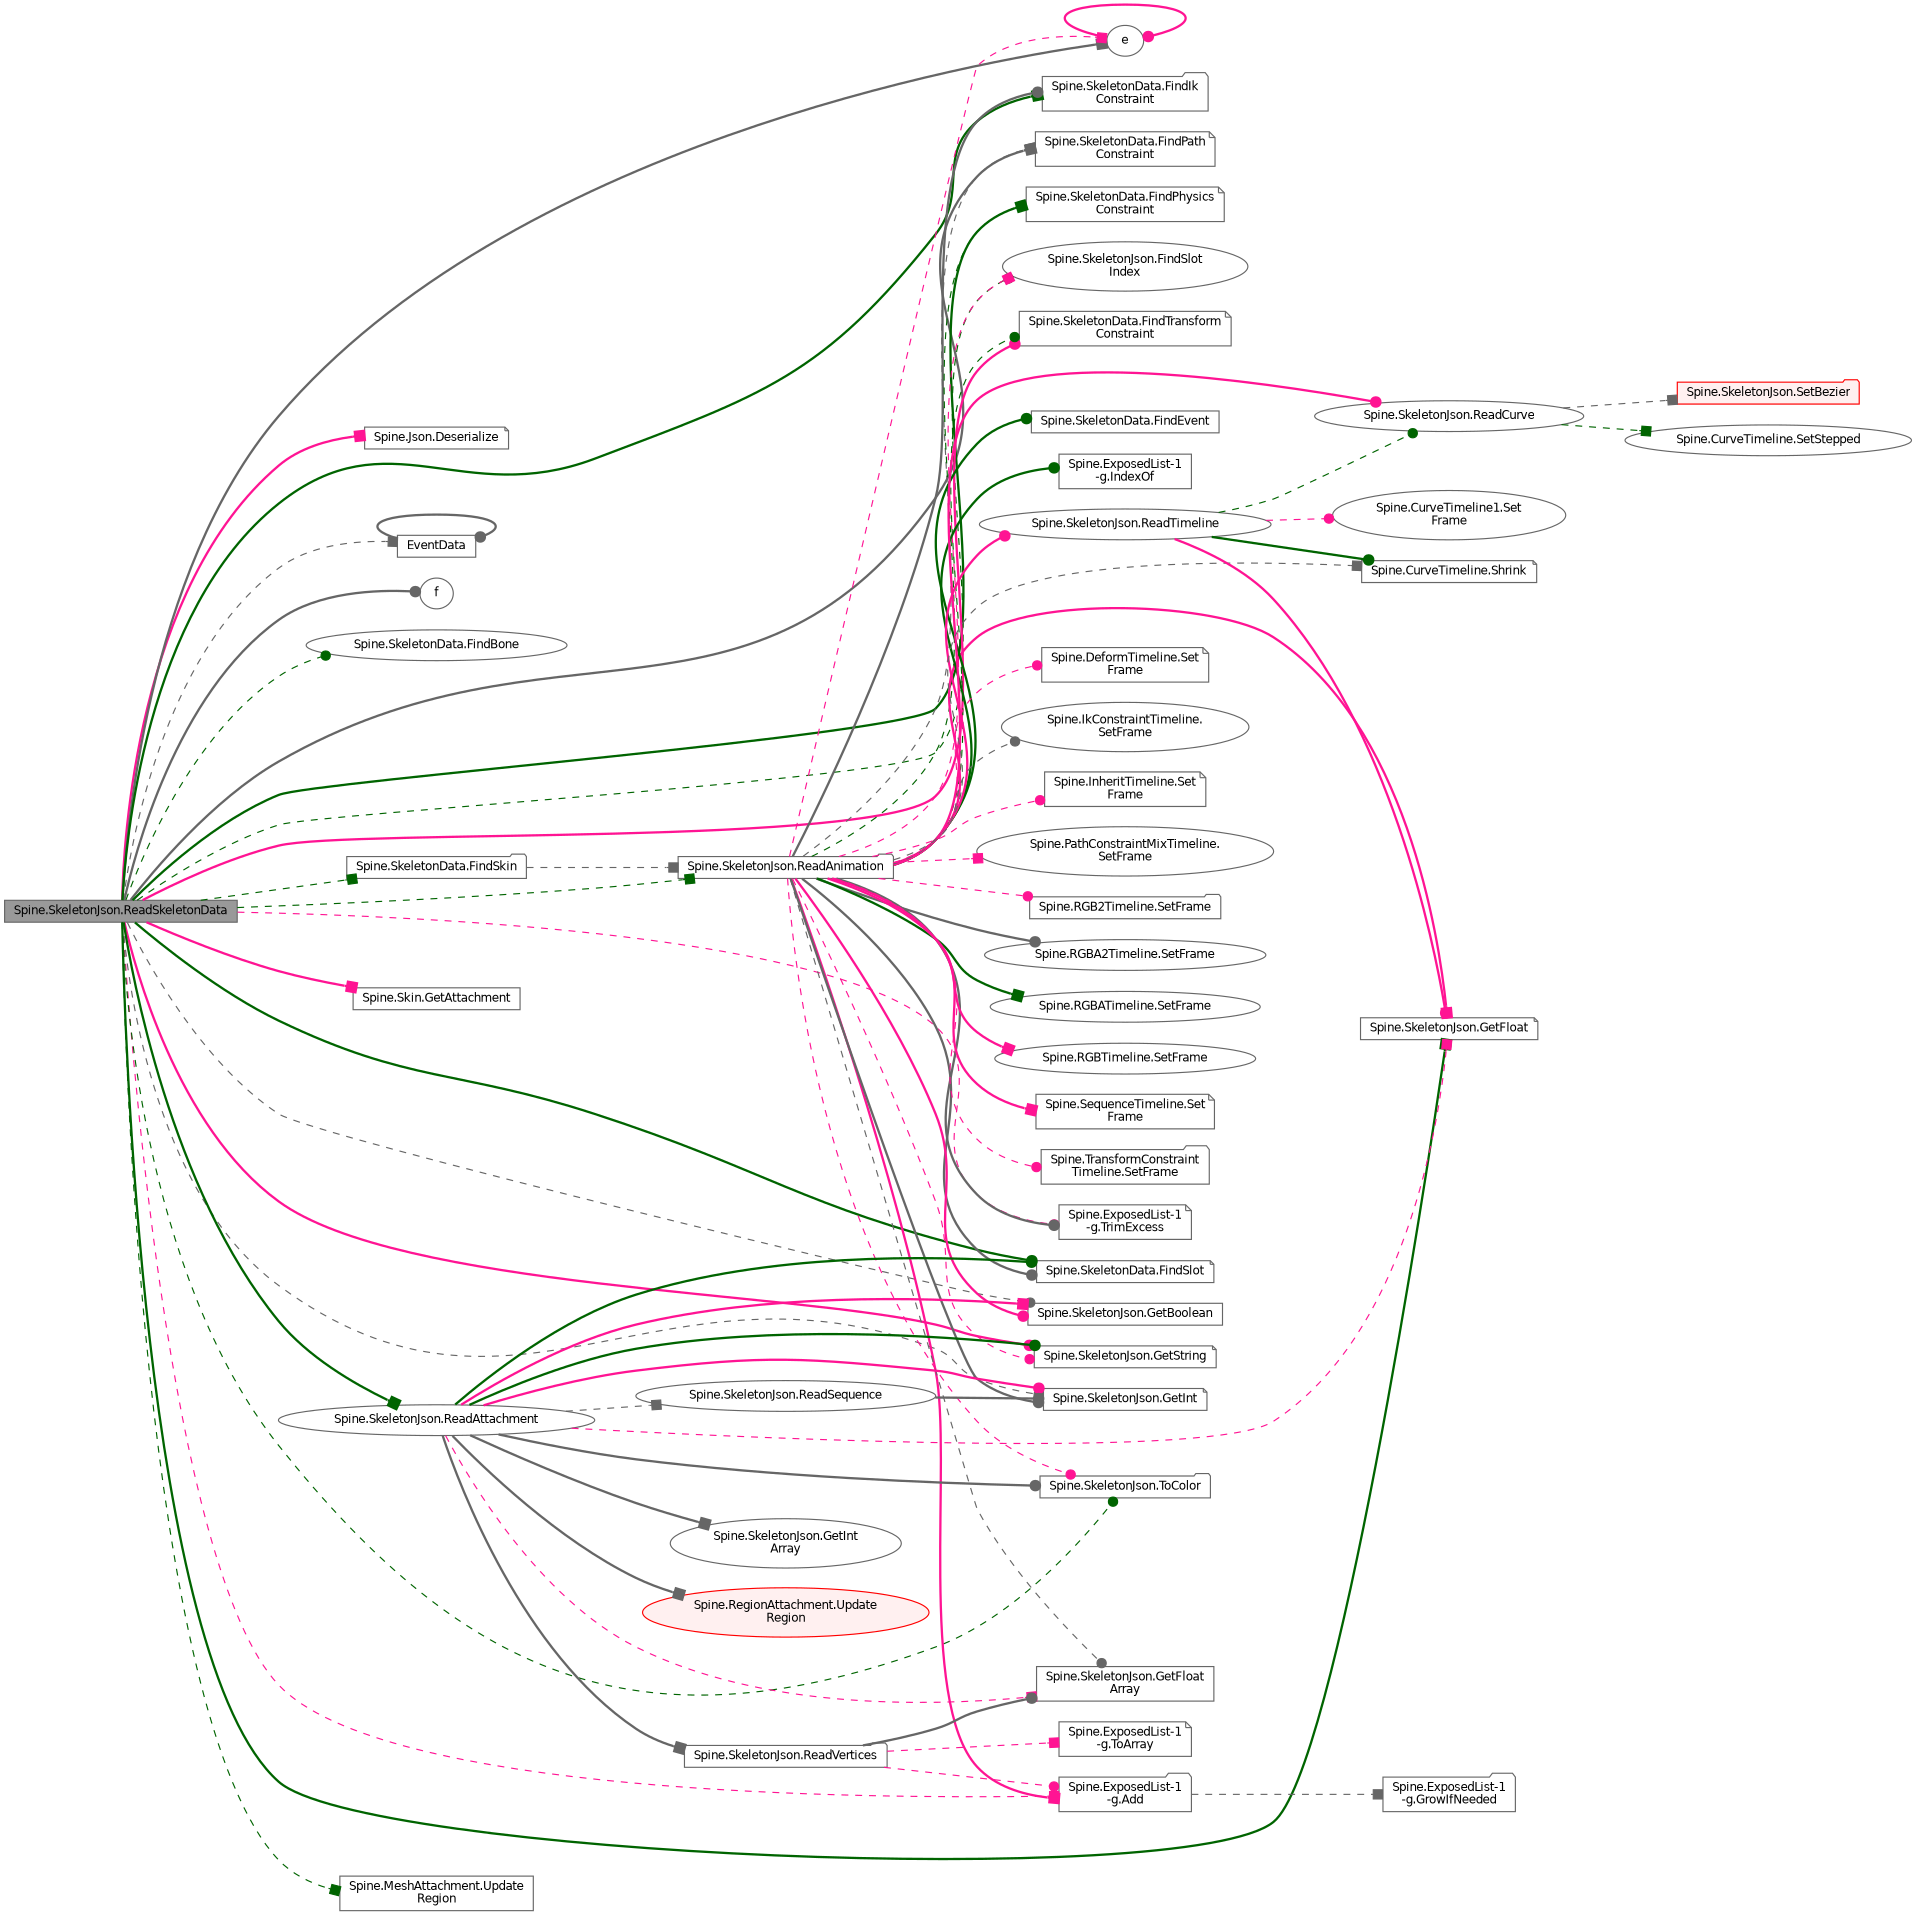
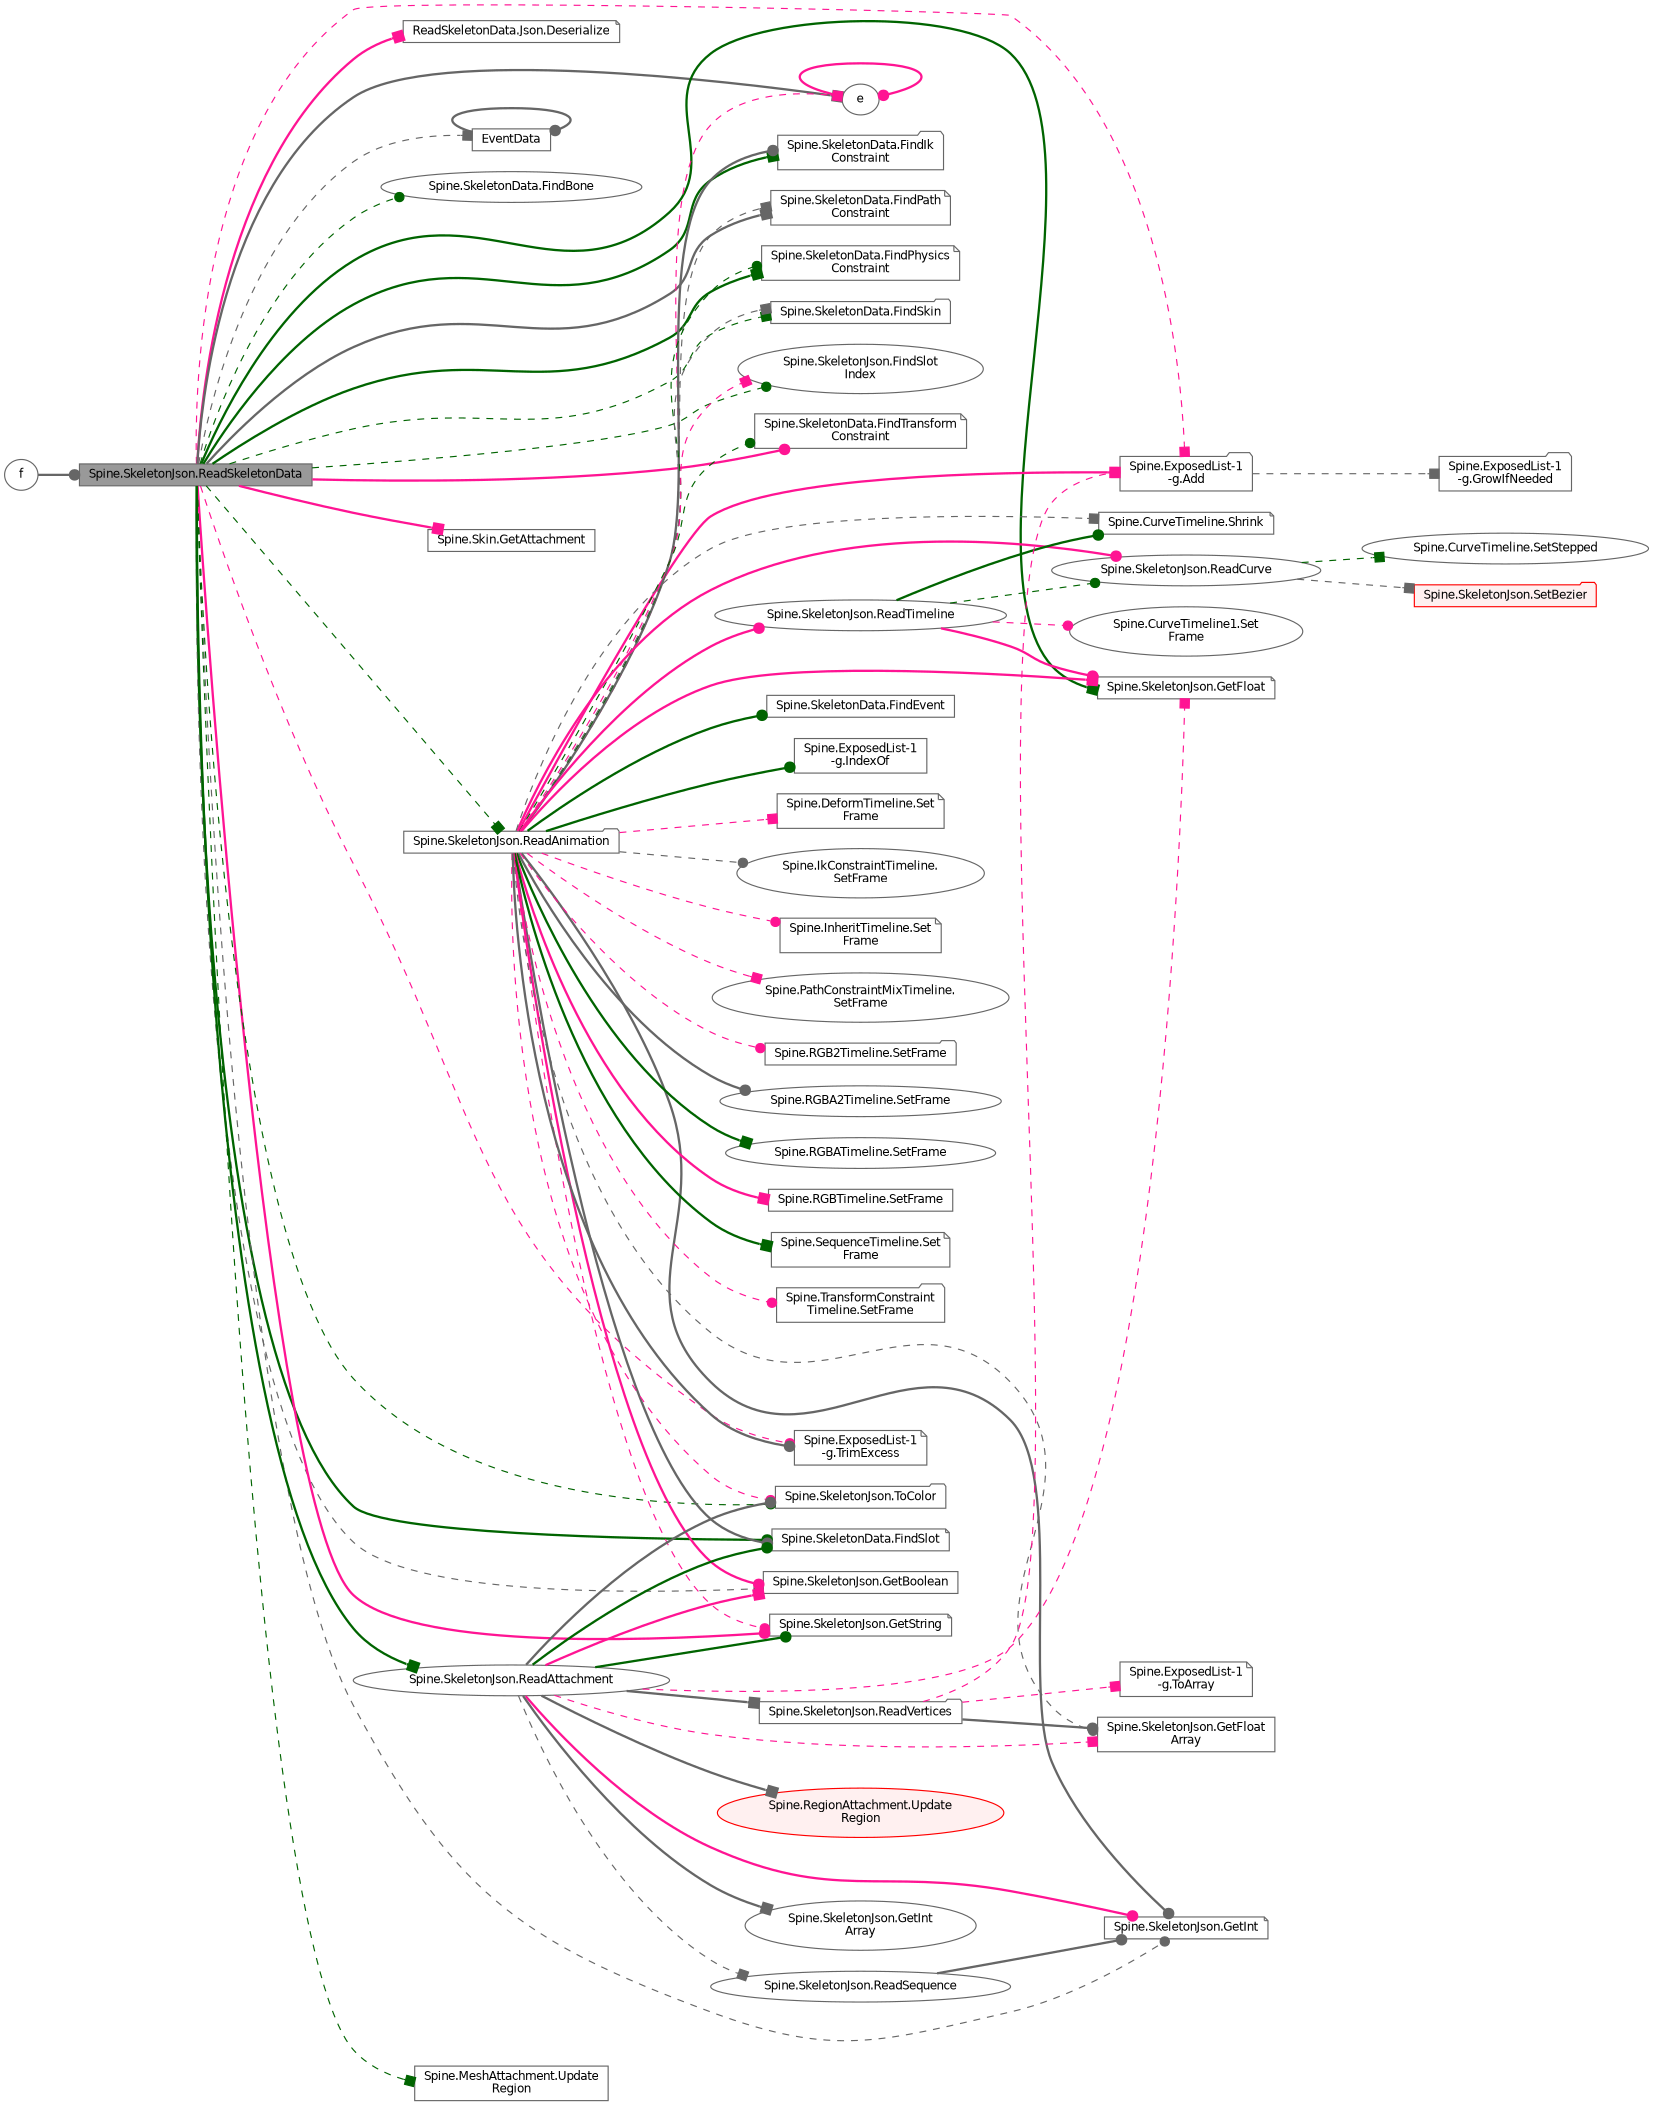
  digraph {
    rankdir=LR
    node [color=grey40 fillcolor=white fontname=Helvetica fontsize=10 shape=ellipse style=filled]
    edge [arrowhead=dot color=deeppink fontname=Helvetica fontsize=10 labelfontname=Helvetica labelfontsize=10 style=bold]
    n1 [color=gray40 fillcolor=grey60 fontcolor=black height=0.2 label="Spine.SkeletonJson.ReadSkeletonData" shape=box width=0.4]
    n2 [height=0.2 label="Spine.ExposedList-1\l-g.Add" shape=folder width=0.4]
-   n3 [height=0.2 label="Spine.Json.Deserialize" shape=note width=0.4]
+   n3 [height=0.2 label="ReadSkeletonData.Json.Deserialize" shape=note width=0.4]
    n4 [height=0.2 label=e width=0.4]
    n5 [height=0.2 label=EventData shape=box width=0.4]
    n6 [height=0.2 label=f width=0.4]
    n7 [height=0.2 label="Spine.SkeletonData.FindBone" width=0.4]
    n8 [height=0.2 label="Spine.SkeletonData.FindIk\lConstraint" shape=folder width=0.4]
    n9 [height=0.2 label="Spine.SkeletonData.FindPath\lConstraint" shape=note width=0.4]
    n10 [height=0.2 label="Spine.SkeletonData.FindPhysics\lConstraint" shape=note width=0.4]
    n11 [height=0.2 label="Spine.SkeletonData.FindSkin" shape=folder width=0.4]
    n12 [height=0.2 label="Spine.SkeletonData.FindSlot" shape=note width=0.4]
    n13 [height=0.2 label="Spine.SkeletonJson.FindSlot\lIndex" width=0.4]
    n14 [height=0.2 label="Spine.SkeletonData.FindTransform\lConstraint" shape=note width=0.4]
    n15 [height=0.2 label="Spine.Skin.GetAttachment" shape=box width=0.4]
    n16 [height=0.2 label="Spine.SkeletonJson.GetBoolean" shape=box width=0.4]
    n17 [height=0.2 label="Spine.SkeletonJson.GetFloat" shape=note width=0.4]
    n18 [height=0.2 label="Spine.SkeletonJson.GetInt" shape=note width=0.4]
    n19 [height=0.2 label="Spine.SkeletonJson.GetString" shape=note width=0.4]
    n20 [height=0.2 label="Spine.SkeletonJson.ReadAnimation" shape=folder width=0.4]
    n21 [height=0.2 label="Spine.SkeletonJson.ToColor" shape=folder width=0.4]
    n22 [height=0.2 label="Spine.ExposedList-1\l-g.TrimExcess" shape=note width=0.4]
    n23 [height=0.2 label="Spine.SkeletonJson.ReadAttachment" width=0.4]
    n24 [height=0.2 label="Spine.MeshAttachment.Update\lRegion" shape=box width=0.4]
    n25 [height=0.2 label="Spine.ExposedList-1\l-g.GrowIfNeeded" shape=folder width=0.4]
    n26 [height=0.2 label="Spine.SkeletonData.FindEvent" shape=box width=0.4]
    n27 [height=0.2 label="Spine.SkeletonJson.GetFloat\lArray" shape=box width=0.4]
    n28 [height=0.2 label="Spine.ExposedList-1\l-g.IndexOf" shape=box width=0.4]
    n29 [height=0.2 label="Spine.SkeletonJson.ReadCurve" width=0.4]
    n30 [height=0.2 label="Spine.SkeletonJson.ReadTimeline" width=0.4]
    n31 [height=0.2 label="Spine.CurveTimeline.Shrink" shape=note width=0.4]
    n32 [height=0.2 label="Spine.DeformTimeline.Set\lFrame" shape=note width=0.4]
    n33 [height=0.2 label="Spine.IkConstraintTimeline.\lSetFrame" width=0.4]
    n34 [height=0.2 label="Spine.InheritTimeline.Set\lFrame" shape=note width=0.4]
    n35 [height=0.2 label="Spine.PathConstraintMixTimeline.\lSetFrame" width=0.4]
    n36 [height=0.2 label="Spine.RGB2Timeline.SetFrame" shape=folder width=0.4]
    n37 [height=0.2 label="Spine.RGBA2Timeline.SetFrame" width=0.4]
    n38 [height=0.2 label="Spine.RGBATimeline.SetFrame" width=0.4]
-   n39 [height=0.2 label="Spine.RGBTimeline.SetFrame" width=0.4]
+   n39 [height=0.2 label="Spine.RGBTimeline.SetFrame" shape=box width=0.4]
    n40 [height=0.2 label="Spine.SequenceTimeline.Set\lFrame" shape=note width=0.4]
    n41 [height=0.2 label="Spine.TransformConstraint\lTimeline.SetFrame" shape=folder width=0.4]
    n42 [height=0.2 label="Spine.SkeletonJson.GetInt\lArray" width=0.4]
    n43 [height=0.2 label="Spine.SkeletonJson.ReadSequence" width=0.4]
    n44 [height=0.2 label="Spine.SkeletonJson.ReadVertices" shape=folder width=0.4]
    n45 [color=red fillcolor="#FFF0F0" height=0.2 label="Spine.RegionAttachment.Update\lRegion" width=0.4]
    n46 [color=red fillcolor="#FFF0F0" height=0.2 label="Spine.SkeletonJson.SetBezier" shape=folder width=0.4]
    n47 [height=0.2 label="Spine.CurveTimeline.SetStepped" width=0.4]
    n48 [height=0.2 label="Spine.CurveTimeline1.Set\lFrame" width=0.4]
    n49 [height=0.2 label="Spine.ExposedList-1\l-g.ToArray" shape=note width=0.4]
    n1 -> n2 [arrowhead=box style=dashed]
    n1 -> n3 [arrowhead=box]
    n1 -> n4 [arrowhead=box color=gray40]
    n1 -> n5 [arrowhead=box color=gray40 style=dashed]
-   n1 -> n6 [color=gray40]
+   n6 -> n1 [color=gray40]
    n1 -> n7 [color=darkgreen style=dashed]
    n1 -> n8 [arrowhead=box color=darkgreen]
    n1 -> n9 [arrowhead=box color=gray40]
    n1 -> n10 [arrowhead=box color=darkgreen]
    n1 -> n11 [arrowhead=box color=darkgreen style=dashed]
    n1 -> n12 [color=darkgreen]
    n1 -> n13 [color=darkgreen style=dashed]
    n1 -> n14
    n1 -> n15 [arrowhead=box]
    n1 -> n16 [color=gray40 style=dashed]
    n1 -> n17 [arrowhead=box color=darkgreen]
    n1 -> n18 [color=gray40 style=dashed]
    n1 -> n19
    n1 -> n20 [arrowhead=box color=darkgreen style=dashed]
    n1 -> n21 [color=darkgreen style=dashed]
    n1 -> n22 [style=dashed]
    n1 -> n23 [arrowhead=box color=darkgreen]
    n1 -> n24 [arrowhead=box color=darkgreen style=dashed]
    n2 -> n25 [arrowhead=box color=gray40 style=dashed]
    n4 -> n4
    n5 -> n5 [color=gray40]
    n20 -> n2 [arrowhead=box]
    n20 -> n4 [arrowhead=box style=dashed]
    n20 -> n8 [color=gray40]
    n20 -> n9 [arrowhead=box color=gray40 style=dashed]
    n20 -> n10 [color=darkgreen style=dashed]
-   n11 -> n20 [arrowhead=box color=gray40 style=dashed]
+   n20 -> n11 [arrowhead=box color=gray40 style=dashed]
    n20 -> n12 [color=gray40]
    n20 -> n13 [arrowhead=box style=dashed]
    n20 -> n14 [color=darkgreen style=dashed]
    n20 -> n16
    n20 -> n17 [arrowhead=box]
    n20 -> n18 [color=gray40]
    n20 -> n19 [style=dashed]
    n20 -> n21 [style=dashed]
    n20 -> n22 [color=gray40]
    n20 -> n26 [color=darkgreen]
    n20 -> n27 [color=gray40 style=dashed]
    n20 -> n28 [color=darkgreen]
    n20 -> n29
    n20 -> n30
    n20 -> n31 [arrowhead=box color=gray40 style=dashed]
-   n20 -> n32 [style=dashed]
+   n20 -> n32 [arrowhead=box style=dashed]
    n20 -> n33 [color=gray40 style=dashed]
    n20 -> n34 [style=dashed]
    n20 -> n35 [arrowhead=box style=dashed]
    n20 -> n36 [style=dashed]
    n20 -> n37 [color=gray40]
    n20 -> n38 [arrowhead=box color=darkgreen]
    n20 -> n39 [arrowhead=box]
-   n20 -> n40 [arrowhead=box]
+   n20 -> n40 [arrowhead=box color=darkgreen]
    n20 -> n41 [style=dashed]
    n23 -> n12 [color=darkgreen]
    n23 -> n16 [arrowhead=box]
    n23 -> n17 [arrowhead=box style=dashed]
    n23 -> n18
    n23 -> n19 [color=darkgreen]
    n23 -> n21 [color=gray40]
    n23 -> n27 [arrowhead=box style=dashed]
    n23 -> n42 [arrowhead=box color=gray40]
    n23 -> n43 [arrowhead=box color=gray40 style=dashed]
    n23 -> n44 [arrowhead=box color=gray40]
    n23 -> n45 [arrowhead=box color=gray40]
    n29 -> n46 [arrowhead=box color=gray40 style=dashed]
    n29 -> n47 [arrowhead=box color=darkgreen style=dashed]
    n30 -> n17
    n30 -> n29 [color=darkgreen style=dashed]
    n30 -> n31 [color=darkgreen]
    n30 -> n48 [style=dashed]
    n43 -> n18 [color=gray40]
    n44 -> n2 [style=dashed]
    n44 -> n27 [color=gray40]
    n44 -> n49 [arrowhead=box style=dashed]
  }
